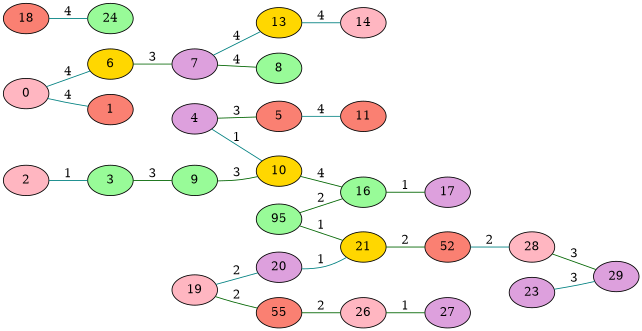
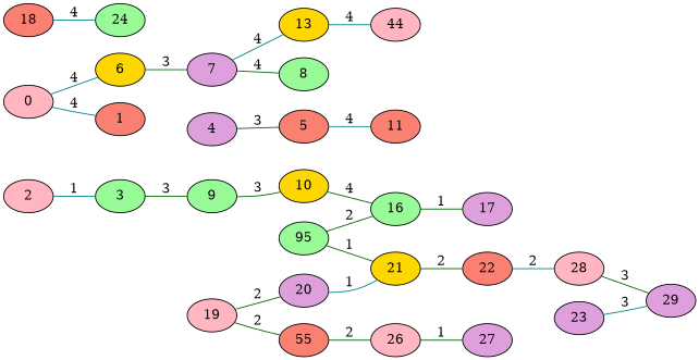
  graph {
    rankdir=LR
    node [fillcolor=plum style=filled]
    edge [color=darkgreen]
    5 [fillcolor=salmon]
    11 [fillcolor=salmon]
    n3 [fillcolor=salmon label=55]
    26 [fillcolor=lightpink]
    27
    6 [fillcolor=gold]
    7
    13 [fillcolor=gold]
    8 [fillcolor=palegreen]
    20
    21 [fillcolor=gold]
-   22 [fillcolor=salmon label=52]
+   22 [fillcolor=salmon]
    28 [fillcolor=lightpink]
    0 [fillcolor=lightpink]
    1 [fillcolor=salmon]
    18 [fillcolor=salmon]
    24 [fillcolor=palegreen]
    29
-   14 [fillcolor=lightpink]
+   14 [fillcolor=lightpink label=44]
    3 [fillcolor=palegreen]
    2 [fillcolor=lightpink]
    9 [fillcolor=palegreen]
    10 [fillcolor=gold]
    n24 [fillcolor=palegreen label=95]
    16 [fillcolor=palegreen]
    17
    23
    4
    19 [fillcolor=lightpink]
    5 -- 11 [color=teal label=4]
    n3 -- 26 [label=2]
    26 -- 27 [label=1]
    6 -- 7 [label=3]
    7 -- 13 [color=teal label=4]
    7 -- 8 [label=4]
    13 -- 14 [color=teal label=4]
    20 -- 21 [color=teal label=1]
    21 -- 22 [label=2]
    22 -- 28 [color=teal label=2]
    28 -- 29 [label=3]
    0 -- 6 [color=teal label=4]
    0 -- 1 [color=teal label=4]
    18 -- 24 [color=teal label=4]
    3 -- 9 [label=3]
    2 -- 3 [color=teal label=1]
    9 -- 10 [label=3]
    10 -- 16 [label=4]
    n24 -- 21 [label=1]
    n24 -- 16 [label=2]
    16 -- 17 [label=1]
    23 -- 29 [color=teal label=3]
    4 -- 5 [label=3]
-   4 -- 10 [color=teal label=1]
    19 -- n3 [label=2]
-   19 -- 20 [color=teal label=2]
+   19 -- 20 [label=2]
  }
